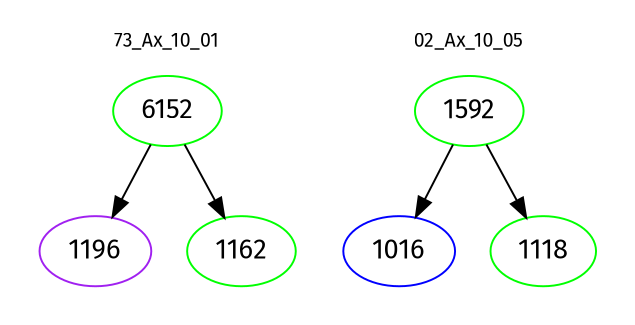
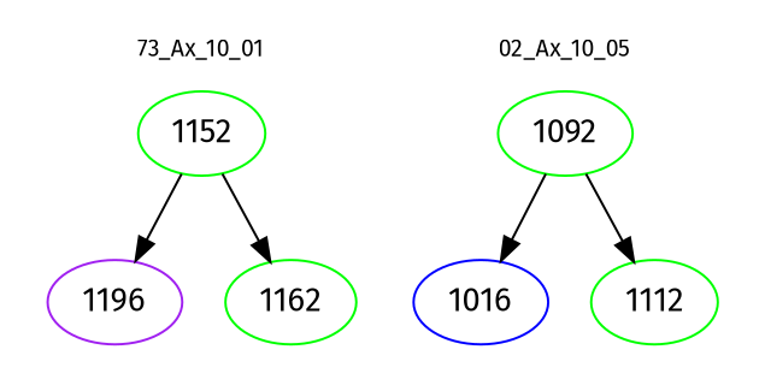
  digraph {
    fontname="Fira Sans"
    node [color=green fontname="Fira Sans"]
    edge [color=black fontname="Fira Sans"]
-   n1 [label=6152]
+   n1 [label=1152]
    n2 [color=purple label=1196]
    n3 [label=1162]
-   n4 [label=1592]
+   n4 [label=1092]
    n5 [color=blue label=1016]
-   n6 [label=1118]
+   n6 [label=1112]
    subgraph cluster_1 {
      color=white
      fontsize=10
      label="73_Ax_10_01"
      n1
      n2
      n3
    }
    subgraph cluster_2 {
      color=white
      fontsize=10
      label="02_Ax_10_05"
      n4
      n5
      n6
    }
    n1 -> n2
    n1 -> n3
    n4 -> n5
    n4 -> n6
  }
